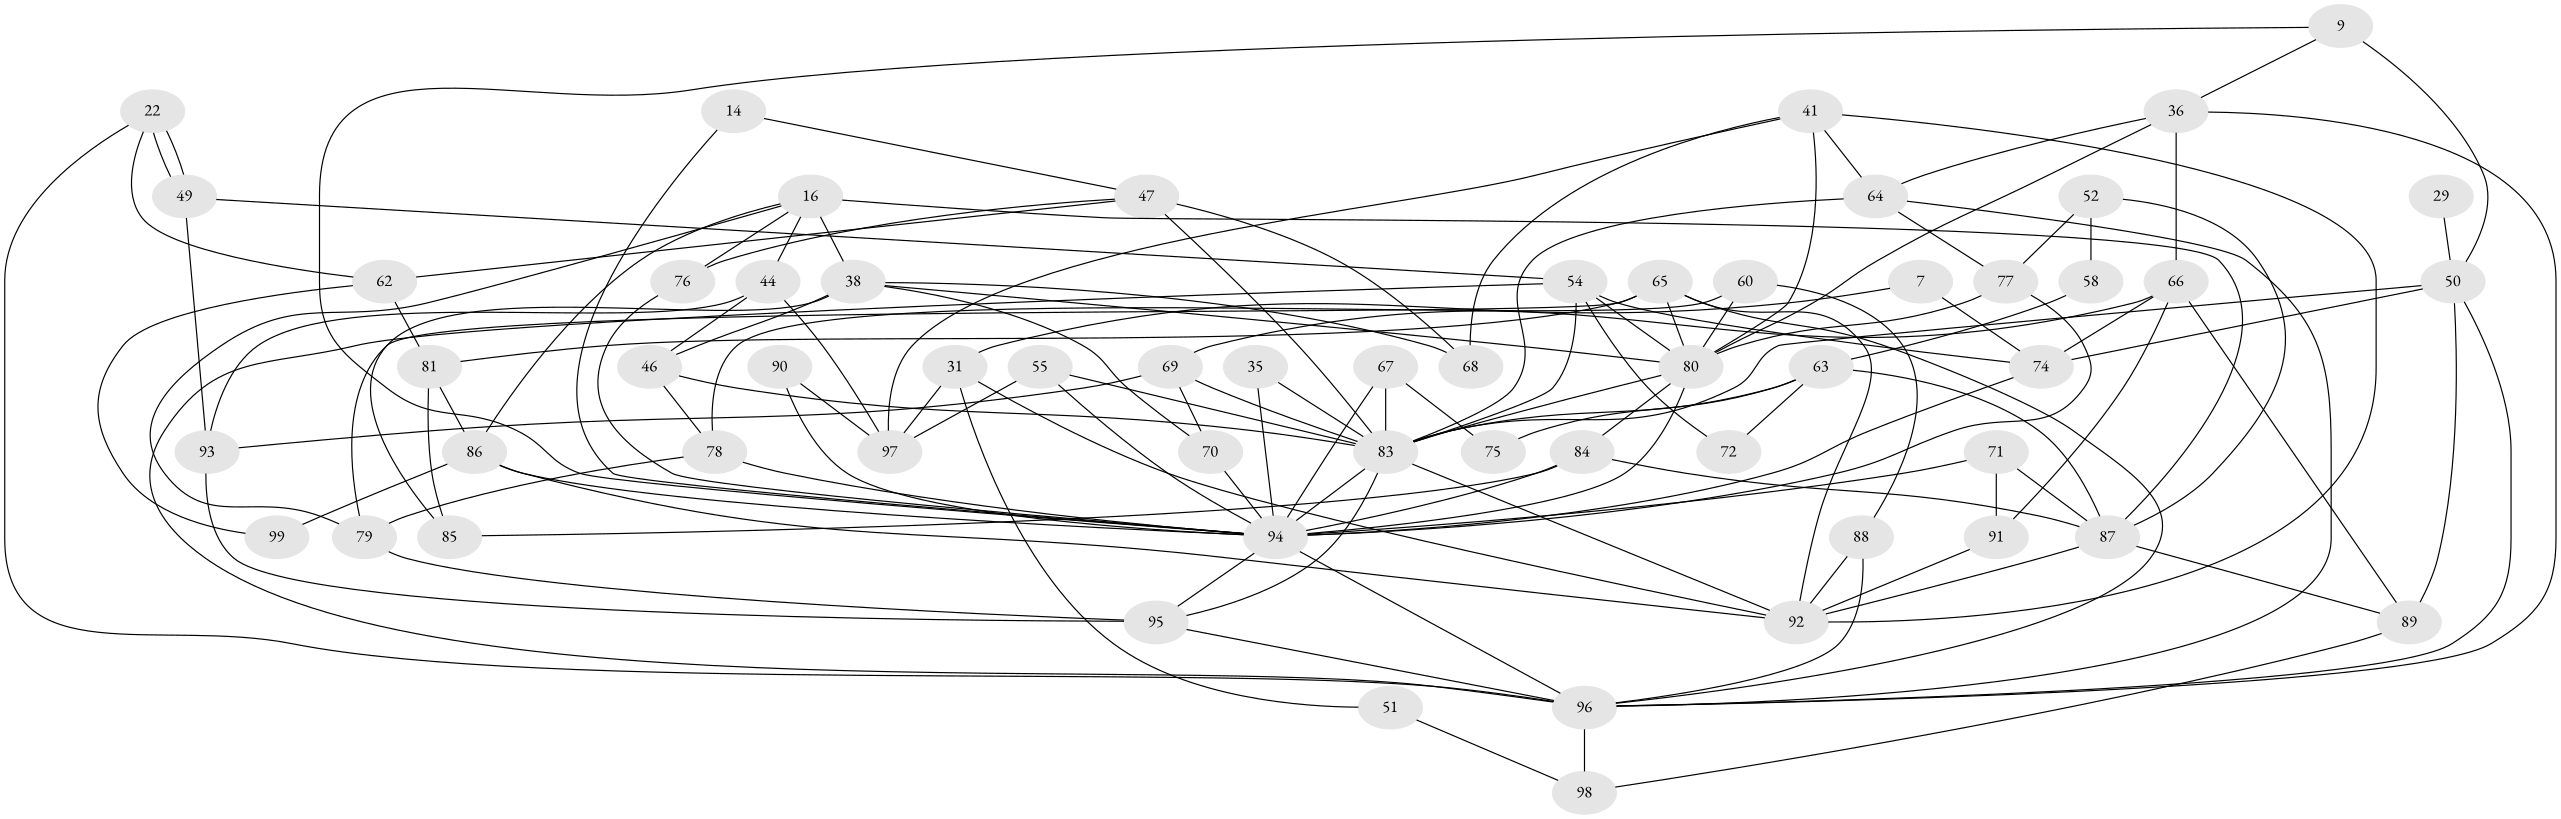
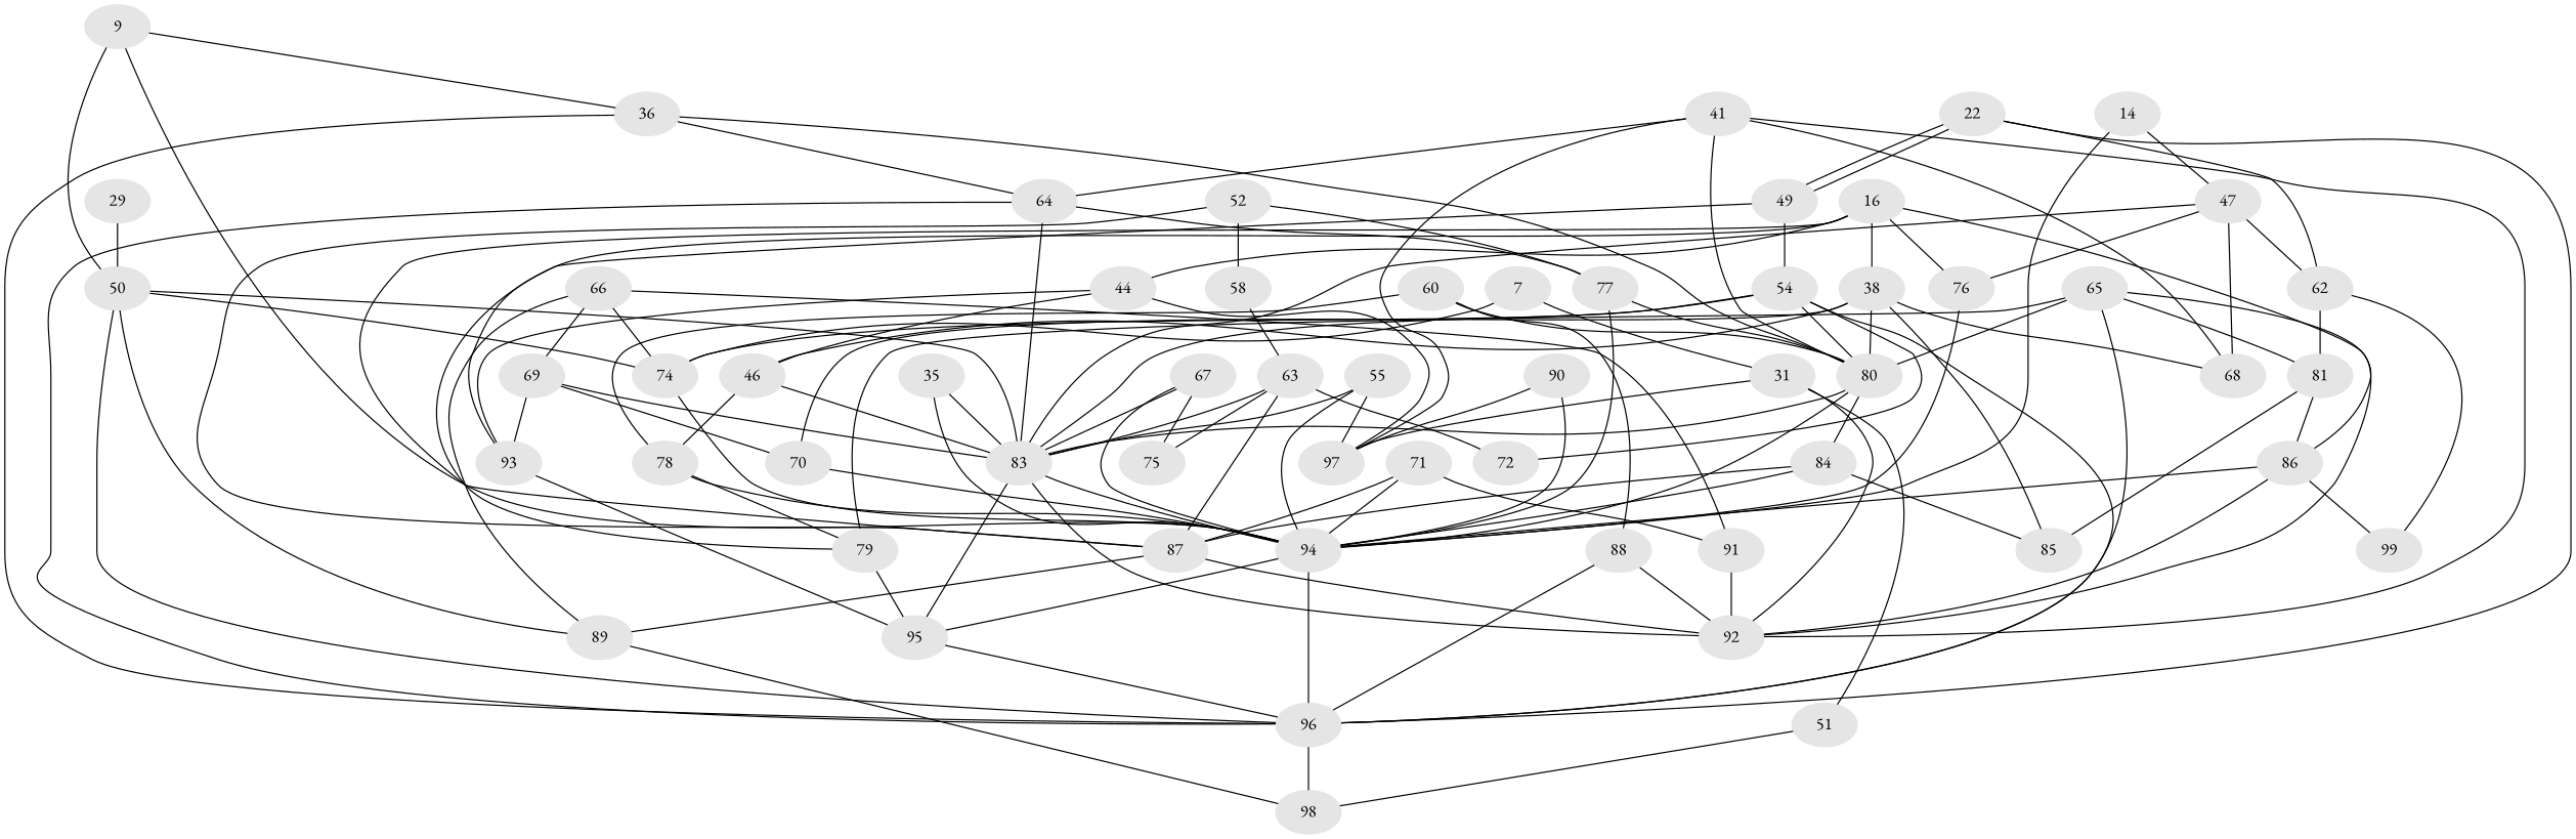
  graph {
    fontname="EB Garamond"
    node [color=gray90 fontname="EB Garamond" style=filled]
    edge [fontname="EB Garamond"]
    7
    31
    74
    51
    92 [super="+43"]
    97
    94 [super="+12+25+27+28+37+59+42"]
    36 [super="+33"]
    96 [super="+45+34"]
    64 [super="+23"]
    66
    80 [super="+1+30+39+50"]
    9
    n14 [label=50 super="+18"]
    83 [super="+2+21+11+4"]
    89 [super="+19"]
    95 [super="+56"]
    47 [super="+5"]
    76
    62
    68
    14
    16 [super="+8"]
    38
    44
    79 [super="+73"]
    86
    87 [super="+82"]
    46
    70
    85
    93
    99
    22
    49
    54 [super="+32"]
    81
    98
    29
    35
    77
    69
    91
    84
    78 [super="+26"]
    41
    72
    52
    58
    63
    55
    75
    60
    88
    65 [super="+24+57"]
    67 [super="+20"]
    71 [super="+61"]
    90
    7 -- 31
    7 -- 74
    31 -- 51
    31 -- 92
    31 -- 97
    74 -- 94 [weight=2]
    51 -- 98
    94 -- 96 [weight=2]
    94 -- 95
    36 -- 96
    36 -- 64
-   36 -- 66
    36 -- 80
    96 -- 98
    64 -- 96
    64 -- 83
    64 -- 77
    66 -- 74
    66 -- 89
    66 -- 69
    66 -- 91
    80 -- 94
    80 -- 83
    80 -- 84
    9 -- 94
    9 -- 36
    9 -- n14 [weight=2]
    n14 -- 74
    n14 -- 96
    n14 -- 83
    n14 -- 89
    83 -- 92 [weight=2]
    83 -- 94
    83 -- 95
    89 -- 98
    95 -- 96
    47 -- 83 [weight=2]
    47 -- 76
    47 -- 62
    47 -- 68
    76 -- 94
    62 -- 99
    62 -- 81
    14 -- 94
    14 -- 47
    16 -- 76
    16 -- 38 [weight=2]
    16 -- 44
    16 -- 79
    16 -- 86
    16 -- 87 [weight=2]
    38 -- 80
    38 -- 68
    38 -- 46
    38 -- 70
    38 -- 85
    44 -- 97
    44 -- 46
    44 -- 93
    79 -- 95 [weight=2]
    86 -- 92
    86 -- 94 [weight=2]
    86 -- 99
    87 -- 92
    87 -- 89
    46 -- 83 [weight=2]
    46 -- 78
    70 -- 94
    93 -- 95
    22 -- 96
    22 -- 62
    22 -- 49
    22 -- 49
    49 -- 93
    49 -- 54
    54 -- 74 [weight=2]
    54 -- 96
    54 -- 80 [weight=2]
    54 -- 83 [weight=2]
    54 -- 72
    81 -- 86
    81 -- 85
    29 -- n14 [weight=2]
    35 -- 94
    35 -- 83
    77 -- 94
    77 -- 80
    69 -- 83
    69 -- 70
    69 -- 93
    91 -- 92
    84 -- 94
    84 -- 87
    84 -- 85
    78 -- 94 [weight=2]
    78 -- 79
    41 -- 92
    41 -- 97
    41 -- 64
    41 -- 80
    41 -- 68
    52 -- 87
    52 -- 77
    52 -- 58
    58 -- 63
    63 -- 83
    63 -- 87
    63 -- 72
    63 -- 75
    55 -- 97
    55 -- 94
    55 -- 83
    60 -- 80
    60 -- 78
    60 -- 88
    88 -- 92
    88 -- 96
    65 -- 92
    65 -- 96
    65 -- 80 [weight=2]
    65 -- 79 [weight=2]
    65 -- 81
    67 -- 94 [weight=2]
    67 -- 83 [weight=2]
    67 -- 75
    71 -- 94 [weight=4]
    71 -- 87
    71 -- 91
    90 -- 97
    90 -- 94
  }
